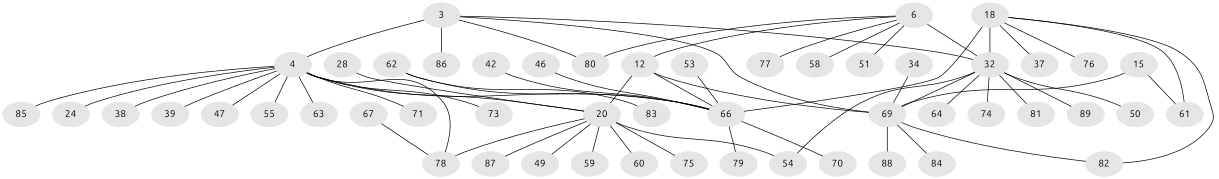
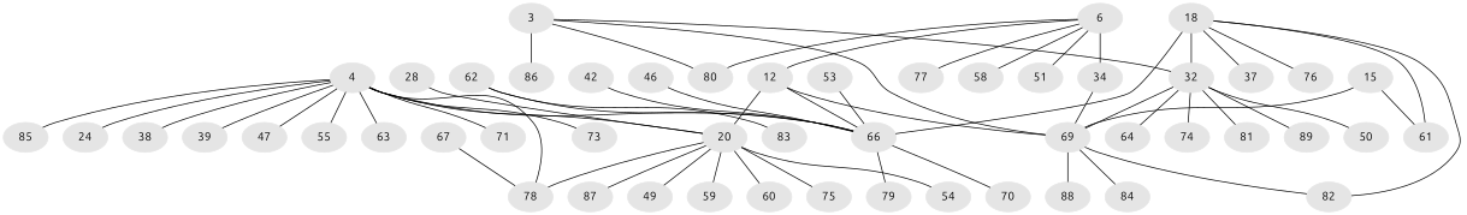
  graph {
    fontname=Ubuntu
    node [color=gray90 fontname=Ubuntu style=filled]
    edge [fontname=Ubuntu]
    3 [super="+2"]
    4 [super="+1"]
    32 [super="+7"]
    69 [super="+27+16"]
    80 [super="+36+43+57"]
    86 [super="+21"]
    24
    38
    39
    n10 [label=20 super="+11+26"]
    47
    55
    63
    66 [super="+33"]
    71
    73
    78 [super="+56"]
    85 [super="+45"]
    50
    54
    64
    74 [super="+65"]
    81
    89 [super="+22"]
    82 [super="+72"]
    84 [super="+68"]
    88
    49
    59
    60
    75
    87
    70 [super="+25"]
    79 [super="+44"]
    n35 [label=6 super="+5"]
    12 [super="+9"]
    51
    58
    77
    15 [super="+13"]
    61 [super="+52"]
    18 [super="+17"]
    n43 [label=37]
    76
    28
    34
    42
    46
    53 [super="+30"]
    62
    83
    67
-   3 -- 4 [weight=4]
    3 -- 32
    3 -- 69 [weight=2]
    3 -- 80
    3 -- 86
    4 -- 24
    4 -- 38
    4 -- 39
    4 -- n10
    4 -- 47
    4 -- 55
    4 -- 63
    4 -- 66
    4 -- 71
    4 -- 73
    4 -- 78 [weight=2]
    4 -- 85
    32 -- 69
    32 -- 50
-   32 -- 54
    32 -- 64
    32 -- 74
    32 -- 81
    32 -- 89
    69 -- 82
    69 -- 84
    69 -- 88
    n10 -- 78
    n10 -- 54
    n10 -- 49
    n10 -- 59
    n10 -- 60
    n10 -- 75
    n10 -- 87
    66 -- 70
    66 -- 79
-   n35 -- 32 [weight=4]
+   n35 -- 34 [weight=4]
    n35 -- 80
    n35 -- 12
    n35 -- 51
    n35 -- 58
    n35 -- 77
    12 -- 69
    12 -- n10 [weight=4]
    12 -- 66
    15 -- 69 [weight=4]
    15 -- 61
    18 -- 32
    18 -- 66 [weight=4]
    18 -- 82
    18 -- 61
    18 -- n43
    18 -- 76
    28 -- n10
    34 -- 69
    42 -- 66
    46 -- 66
    53 -- 66
    62 -- 66
    62 -- 83
    67 -- 78
  }
